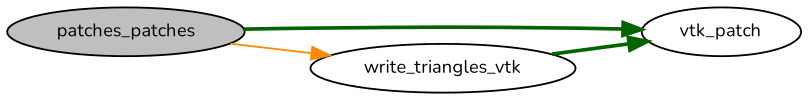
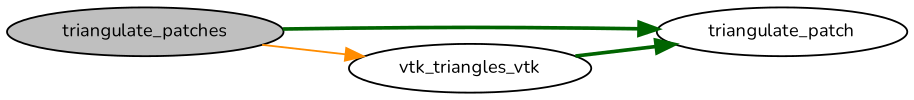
  digraph {
    fontname=Nunito
    rankdir=LR
    node [color=black fillcolor=white fontname=Nunito fontsize=10 shape=ellipse style=filled]
    edge [color=darkgreen fontname=Nunito fontsize=10 labelfontname=Helvetica labelfontsize=10 style=bold]
-   n1 [fillcolor=grey75 fontcolor=black height=0.2 label=patches_patches width=0.4]
-   n2 [height=0.2 label=vtk_patch width=0.4]
-   n3 [height=0.2 label=write_triangles_vtk width=0.4]
+   n1 [fillcolor=grey75 fontcolor=black height=0.2 label=triangulate_patches width=0.4]
+   n2 [height=0.2 label=triangulate_patch width=0.4]
+   n3 [height=0.2 label=vtk_triangles_vtk width=0.4]
    n1 -> n2
    n1 -> n3 [color=darkorange style=solid]
    n3 -> n2
  }
